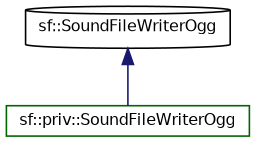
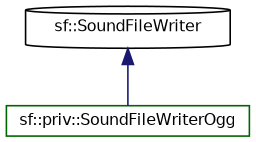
  digraph {
    node [fillcolor=white fontname=Helvetica fontsize=10 style=filled]
    n1 [color=darkgreen fontcolor=black height=0.2 label="sf::priv::SoundFileWriterOgg" shape=box width=0.4]
-   n2 [color=black height=0.2 label="sf::SoundFileWriterOgg" shape=cylinder width=0.4]
+   n2 [color=black height=0.2 label="sf::SoundFileWriter" shape=cylinder width=0.4]
    n2 -> n1 [color=midnightblue dir=back fontname=Helvetica fontsize=10 labelfontname=Helvetica labelfontsize=10 style=solid]
  }
